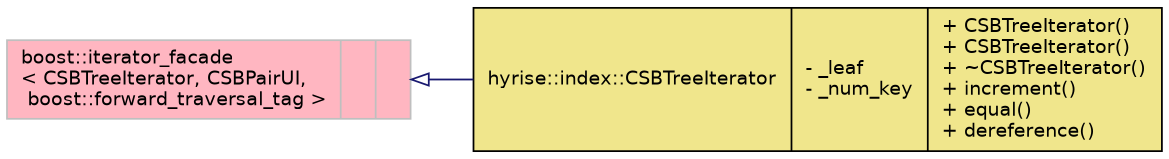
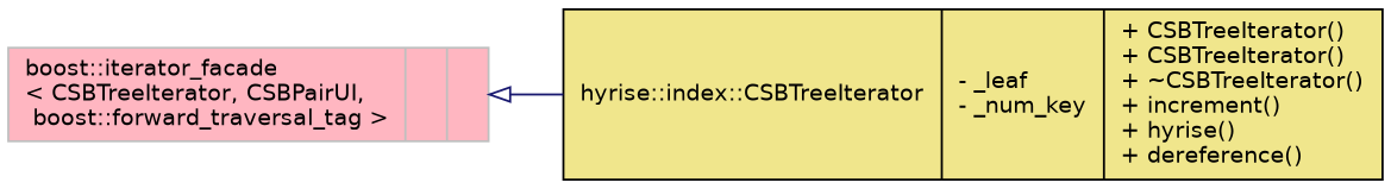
  digraph {
    rankdir=LR
    node [fontname=Helvetica fontsize=11 shape=record style=filled]
-   n1 [color=black fillcolor=khaki fontcolor=black height=0.2 label="{hyrise::index::CSBTreeIterator\n|- _leaf\l- _num_key\l|+ CSBTreeIterator()\l+ CSBTreeIterator()\l+ ~CSBTreeIterator()\l+ increment()\l+ equal()\l+ dereference()\l}" width=0.4]
+   n1 [color=black fillcolor=khaki fontcolor=black height=0.2 label="{hyrise::index::CSBTreeIterator\n|- _leaf\l- _num_key\l|+ CSBTreeIterator()\l+ CSBTreeIterator()\l+ ~CSBTreeIterator()\l+ increment()\l+ hyrise()\l+ dereference()\l}" width=0.4]
    n2 [color=grey75 fillcolor=lightpink height=0.2 label="{boost::iterator_facade\l\< CSBTreeIterator, CSBPairUI,\l boost::forward_traversal_tag \>\n||}" width=0.4]
    n2 -> n1 [arrowtail=onormal color=midnightblue dir=back fontname=Helvetica fontsize=11 labelfontname=Helvetica labelfontsize=11 style=solid]
  }
